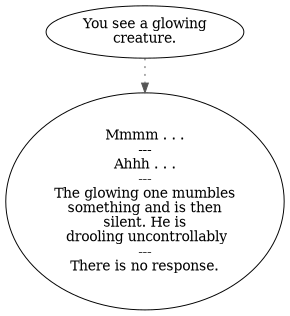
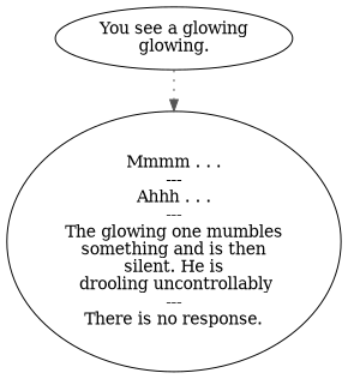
  digraph {
    node [color="#000000" fillcolor="#FFFFFF" style=filled]
-   n1 [label="You see a glowing\ncreature."]
+   n1 [label="You see a glowing\nglowing."]
    n2 [label="Mmmm . . .\n---\nAhhh . . .\n---\nThe glowing one mumbles\nsomething and is then\nsilent. He is\n drooling uncontrollably\n---\nThere is no response."]
    n1 -> n2 [color="#555555" style=dotted]
  }
